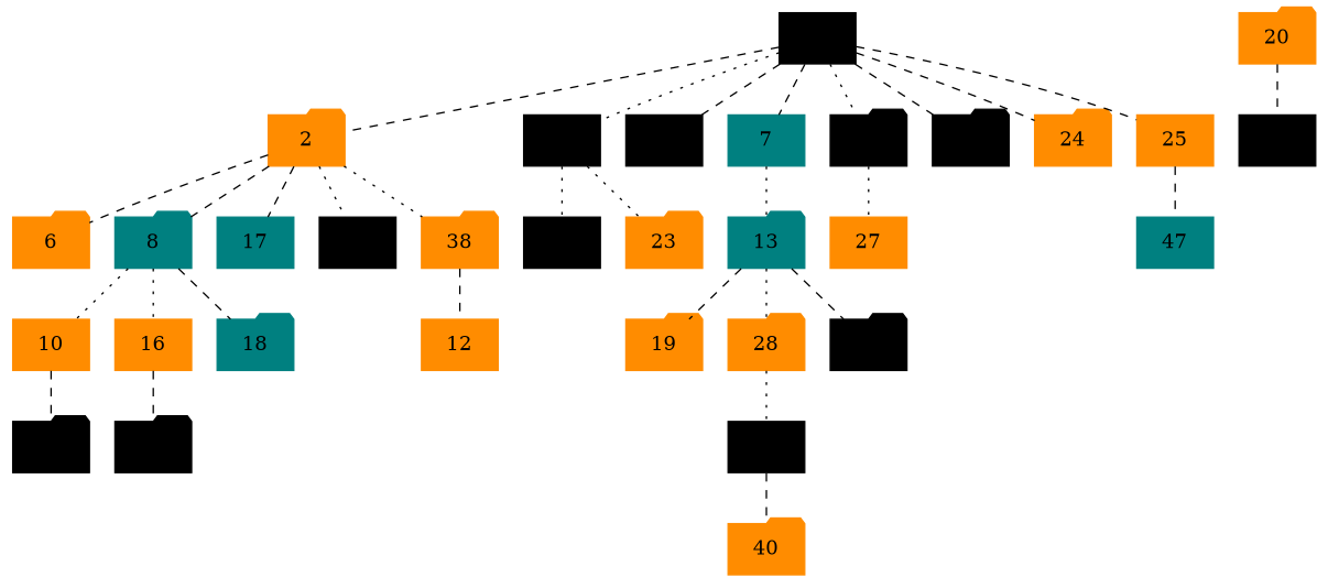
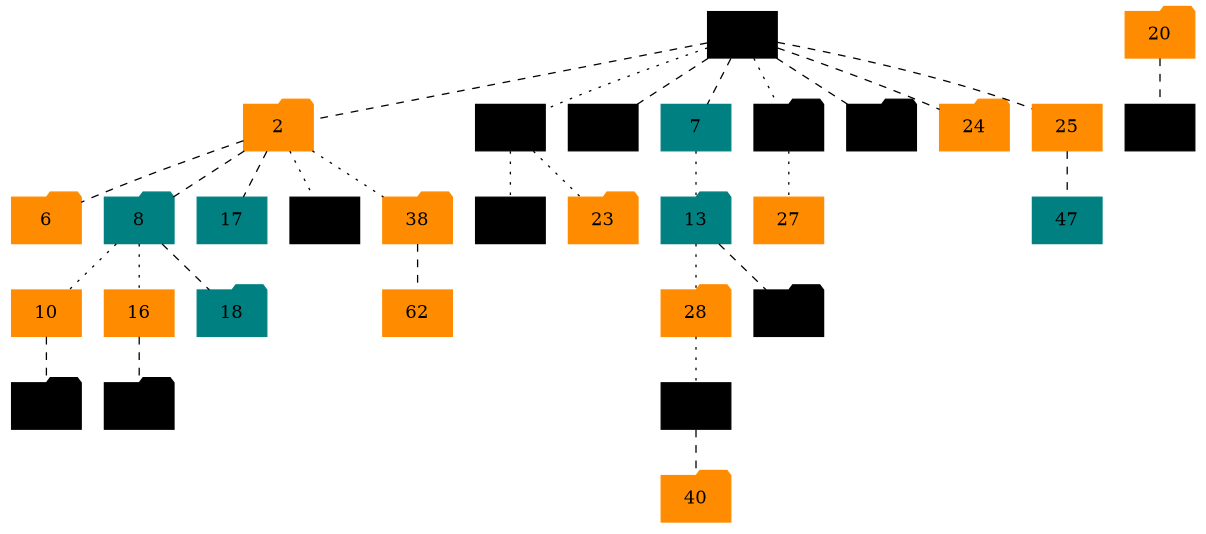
  graph {
    node [color=darkorange shape=folder style=filled]
    edge [style=dashed]
    1 [color=black shape=box super="+5"]
    2 [super="+14"]
    3 [color=black shape=box super="+50"]
    4 [color=black shape=box]
    7 [color=teal shape=box super="+49"]
    9 [color=black super="+22"]
    11 [color=black]
    24
    25 [shape=box]
    6 [super="+42"]
    8 [color=teal super="+33"]
    17 [color=teal shape=box]
    30 [color=black shape=box]
    38
    15 [color=black shape=box super="+39"]
    23 [super="+41"]
    13 [color=teal super="+37"]
    27 [shape=box super="+29"]
    47 [color=teal shape=box]
    10 [shape=box super="+45"]
    16 [shape=box]
    18 [color=teal]
-   12 [shape=box]
+   12 [shape=box label=62]
    20 [super="+32"]
    26 [color=black shape=box super="+34"]
-   19 [super="+21"]
    28 [super="+31"]
    43 [color=black]
    48 [color=black]
    46 [color=black]
    35 [color=black shape=box super="+36"]
    40 [super="+44"]
    1 -- 2
    1 -- 3 [style=dotted]
    1 -- 4
    1 -- 7
    1 -- 9 [style=dotted]
    1 -- 11
    1 -- 24
    1 -- 25
    2 -- 6
    2 -- 8
    2 -- 17
    2 -- 30 [style=dotted]
    2 -- 38 [style=dotted]
    3 -- 15 [style=dotted]
    3 -- 23 [style=dotted]
    7 -- 13 [style=dotted]
    9 -- 27 [style=dotted]
    25 -- 47
    8 -- 10 [style=dotted]
    8 -- 16 [style=dotted]
    8 -- 18
    38 -- 12
-   13 -- 19
    13 -- 28 [style=dotted]
    13 -- 43
    10 -- 48
    16 -- 46
    20 -- 26
    28 -- 35 [style=dotted]
    35 -- 40
  }
